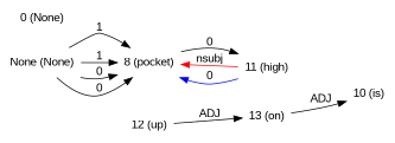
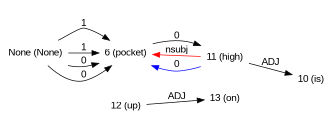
  digraph {
    fontname="Liberation Sans"
    rankdir=LR
    node [fontname="Liberation Sans" shape=plaintext]
    edge [dir=forward fontname="Liberation Sans"]
    n1 [label="None (None)"]
-   n2 [label="8 (pocket)"]
+   n2 [label="6 (pocket)"]
    n3 [label="11 (high)"]
    n4 [label="10 (is)"]
-   n5 [label="0 (None)"]
    n6 [label="12 (up)"]
    n7 [label="13 (on)"]
    n1 -> n2 [label=1]
    n1 -> n2 [label=1]
    n1 -> n2 [label=0]
    n1 -> n2 [label=0]
    n2 -> n3 [label=0]
    n3 -> n2 [color=red label=nsubj]
    n3 -> n2 [color=blue label=0]
-   n7 -> n4 [label=ADJ]
+   n3 -> n4 [label=ADJ]
    n6 -> n7 [label=ADJ]
  }
